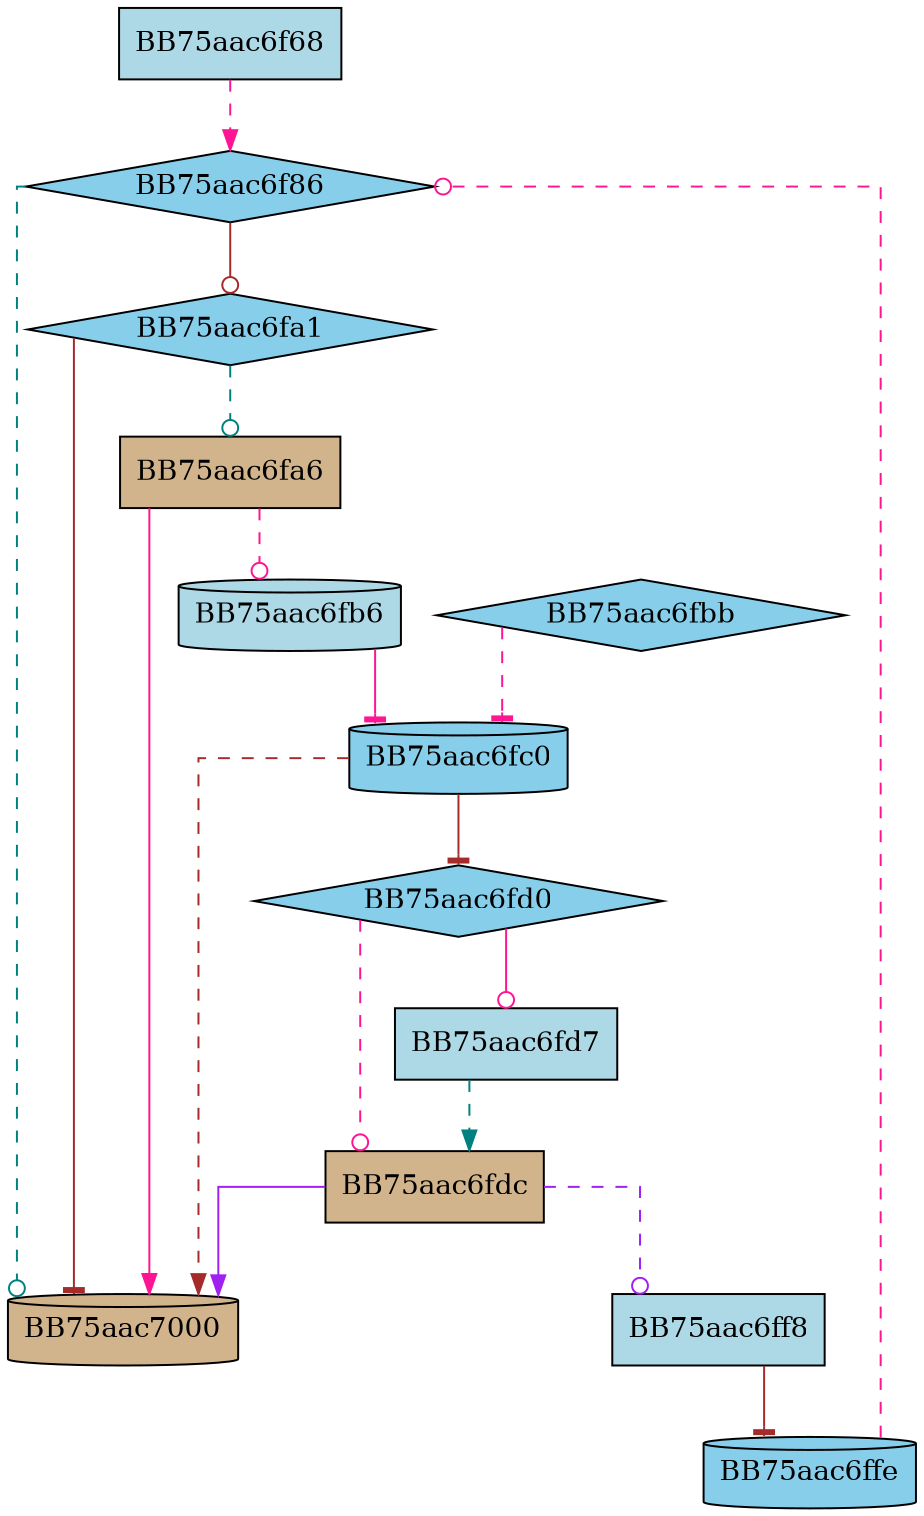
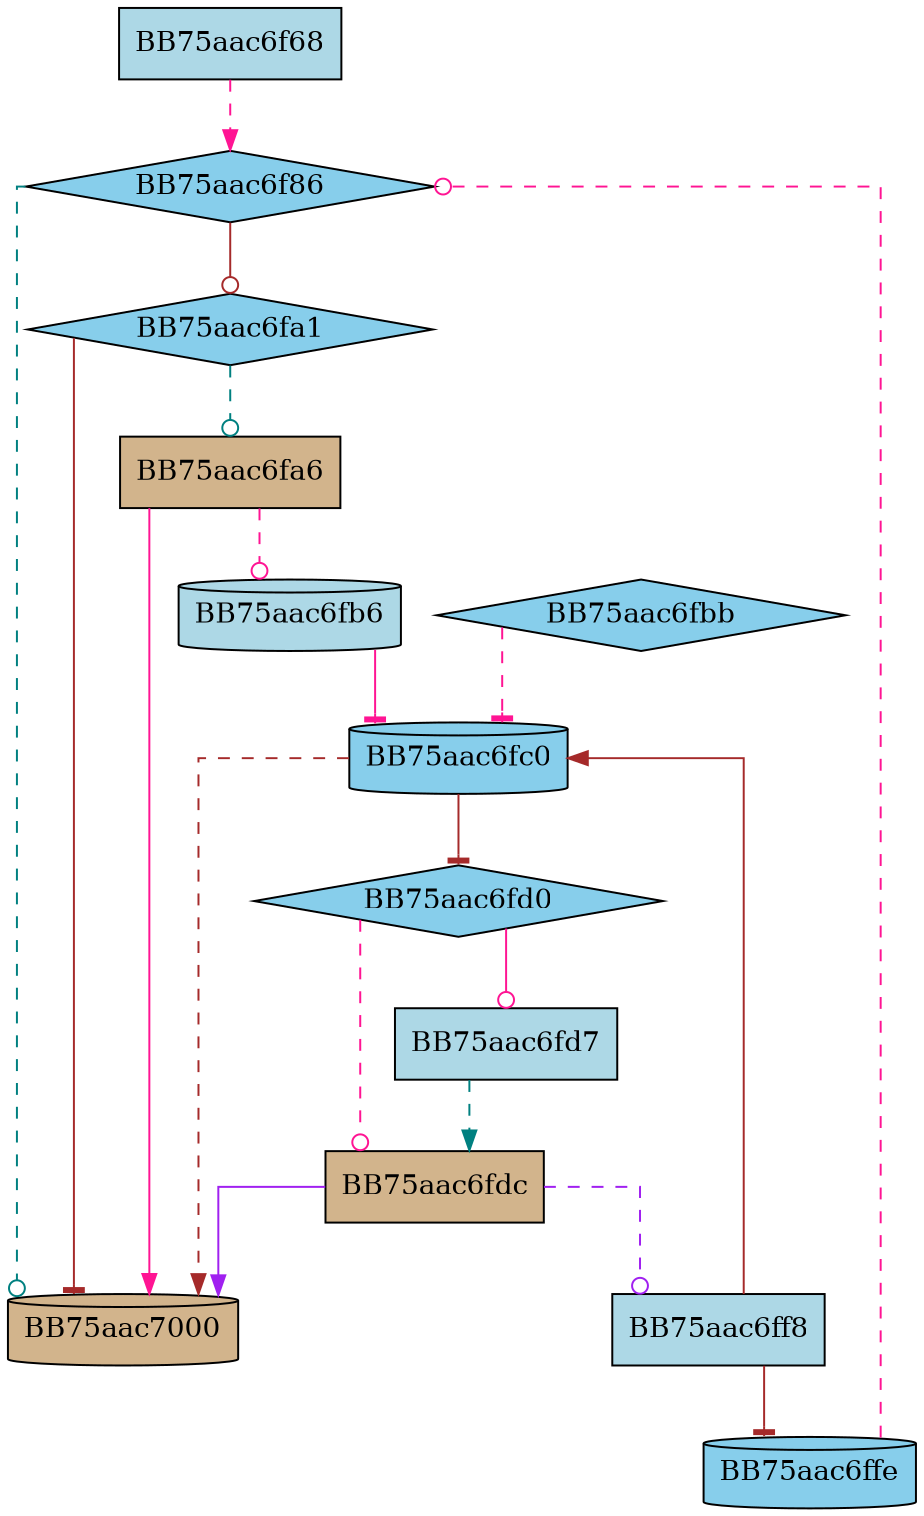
  digraph {
    splines=ortho
    node [fillcolor=skyblue shape=box style=filled]
    edge [arrowhead=odot color=deeppink style=dashed]
    BB75aac6f68 [fillcolor=lightblue]
    BB75aac6f86 [shape=diamond]
    BB75aac7000 [fillcolor=tan shape=cylinder]
    BB75aac6fa1 [shape=diamond]
    BB75aac6fa6 [fillcolor=tan]
    BB75aac6fb6 [fillcolor=lightblue shape=cylinder]
    BB75aac6fc0 [shape=cylinder]
    BB75aac6fd0 [shape=diamond]
    BB75aac6fbb [shape=diamond]
    BB75aac6fdc [fillcolor=tan]
    BB75aac6fd7 [fillcolor=lightblue]
    BB75aac6ff8 [fillcolor=lightblue]
    BB75aac6ffe [shape=cylinder]
    BB75aac6f68 -> BB75aac6f86 [arrowhead=normal]
    BB75aac6f86 -> BB75aac7000 [color=teal]
    BB75aac6f86 -> BB75aac6fa1 [color=brown style=solid]
    BB75aac6fa1 -> BB75aac7000 [arrowhead=tee color=brown style=solid]
    BB75aac6fa1 -> BB75aac6fa6 [color=teal]
    BB75aac6fa6 -> BB75aac7000 [arrowhead=normal style=solid]
    BB75aac6fa6 -> BB75aac6fb6
    BB75aac6fb6 -> BB75aac6fc0 [arrowhead=tee style=solid]
    BB75aac6fc0 -> BB75aac7000 [arrowhead=normal color=brown]
    BB75aac6fc0 -> BB75aac6fd0 [arrowhead=tee color=brown style=solid]
    BB75aac6fd0 -> BB75aac6fdc
    BB75aac6fd0 -> BB75aac6fd7 [style=solid]
    BB75aac6fbb -> BB75aac6fc0 [arrowhead=tee]
    BB75aac6fdc -> BB75aac7000 [arrowhead=normal color=purple style=solid]
    BB75aac6fdc -> BB75aac6ff8 [color=purple]
    BB75aac6fd7 -> BB75aac6fdc [arrowhead=normal color=teal]
+   BB75aac6ff8 -> BB75aac6fc0 [arrowhead=normal color=brown style=solid]
    BB75aac6ff8 -> BB75aac6ffe [arrowhead=tee color=brown style=solid]
    BB75aac6ffe -> BB75aac6f86
  }
